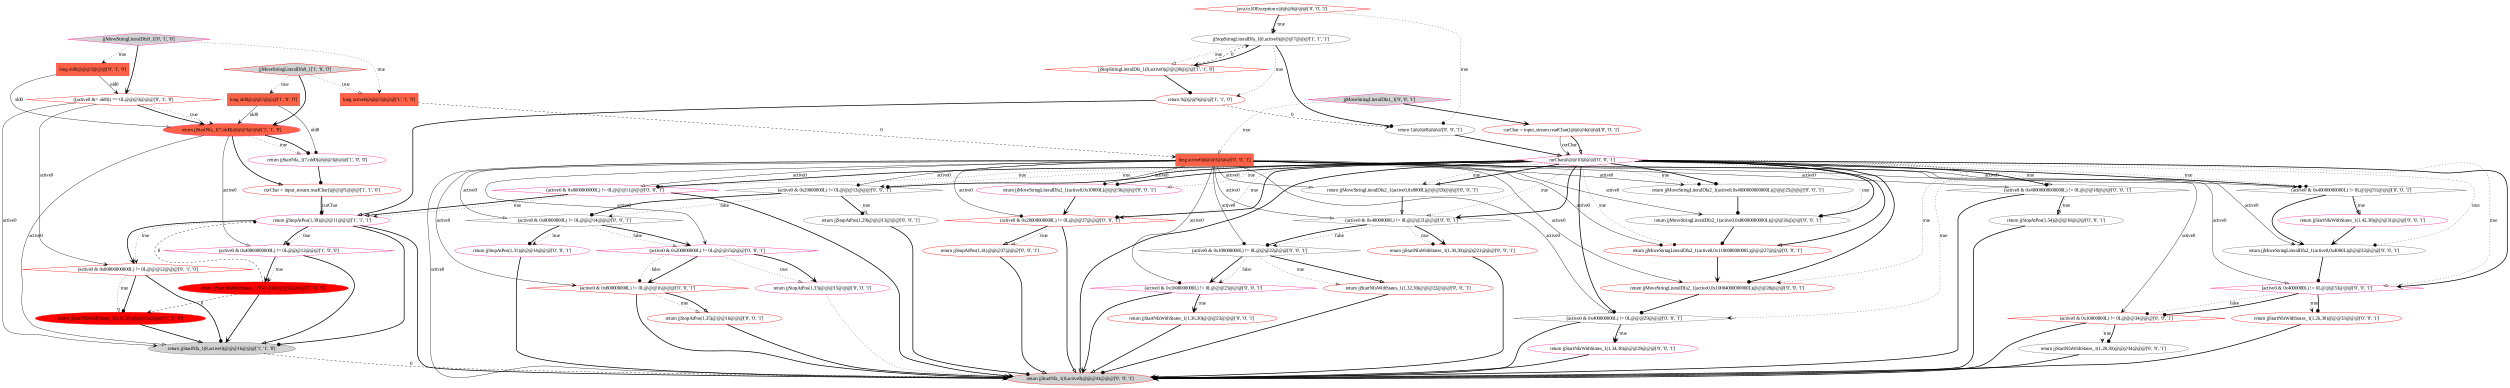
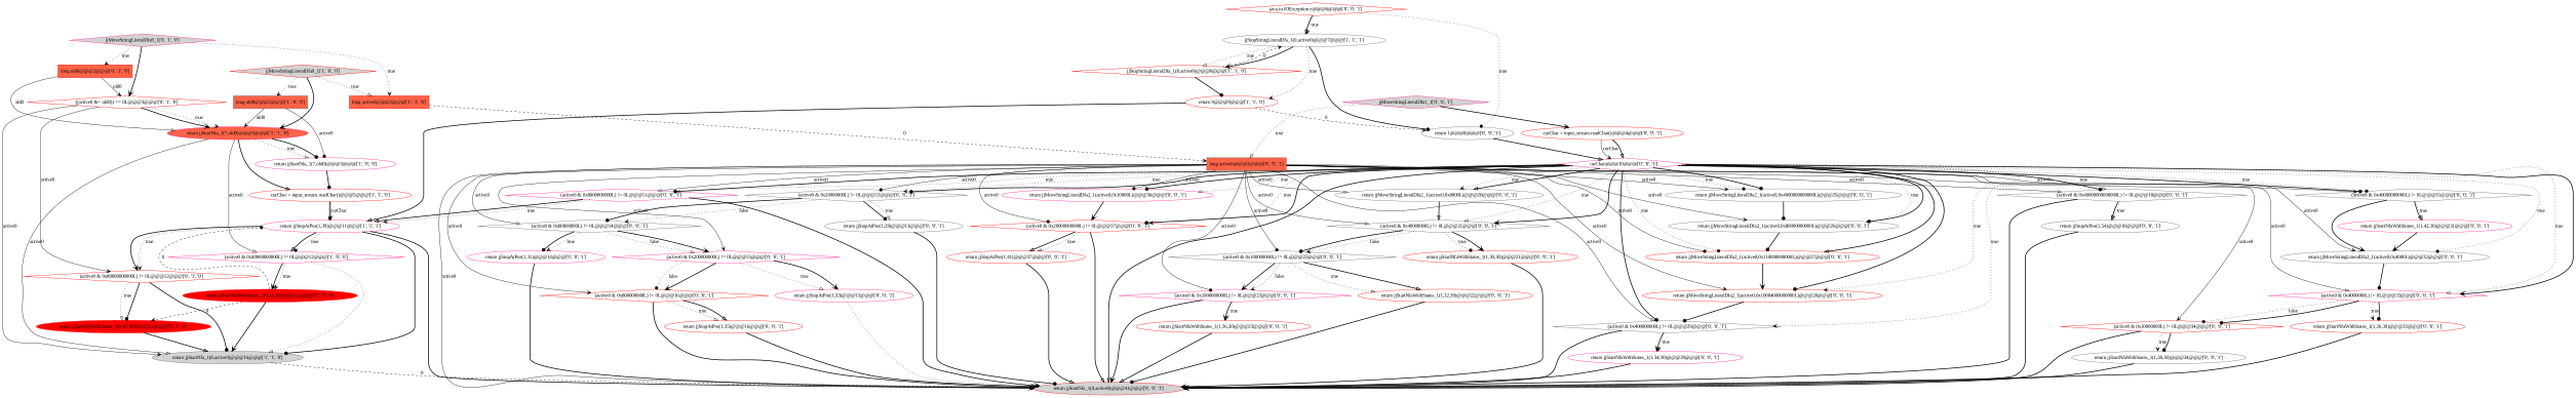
  digraph {
    fontname="Liberation Serif"
    node [color=red fillcolor=white fontname="Liberation Serif" shape=ellipse style=filled]
    edge [arrowhead=vee fontname="Liberation Serif" style=bold]
    n1 [color=gray40 label="return jjMoveStringLiteralDfa2_1(active0,0x4000L)@@@32@@@['0', '0', '1']"]
    n2 [color=deeppink label="(active0 & 0x4000000L) != 0L@@@33@@@['0', '0', '1']" shape=diamond]
    n3 [label="(active0 & 0x10000000L) != 0L@@@34@@@['0', '0', '1']" shape=diamond]
    n4 [label="return jjStartNfaWithStates_1(1,26,30)@@@33@@@['0', '0', '1']"]
    n5 [label="return 9@@@9@@@['1', '1', '0']"]
    n6 [color=deeppink label="return jjStopAtPos(1,39)@@@11@@@['1', '1', '1']"]
    n7 [color=gray40 label="return 1@@@8@@@['0', '0', '1']"]
    n8 [color=deeppink label="(active0 & 0x40000000000L) != 0L@@@12@@@['1', '0', '0']" shape=diamond]
    n9 [color=gray40 fillcolor=lightgray label="return jjStartNfa_1(8,active0)@@@16@@@['1', '1', '0']"]
    n10 [fillcolor=lightgray label="return jjStartNfa_1(0,active0)@@@41@@@['0', '0', '1']"]
    n11 [label="(active0 & 0x80000000000L) != 0L@@@12@@@['0', '1', '0']" shape=diamond]
    n12 [color=deeppink label="curChar@@@10@@@['0', '0', '1']" shape=diamond]
    n13 [fillcolor=red label="return jjStartNfaWithStates_1(9,42,30)@@@12@@@['1', '0', '0']"]
    n14 [fillcolor=red label="return jjStartNfaWithStates_1(9,43,30)@@@12@@@['0', '1', '0']"]
    n15 [label="return jjMoveStringLiteralDfa2_1(active0,0x110000000000L)@@@27@@@['0', '0', '1']"]
    n16 [color=gray40 label="return jjMoveStringLiteralDfa2_1(active0,0x8000L)@@@20@@@['0', '0', '1']"]
    n17 [color=gray40 label="(active0 & 0x40000000000L) != 0L@@@31@@@['0', '0', '1']" shape=diamond]
    n18 [color=gray40 label="return jjMoveStringLiteralDfa2_1(active0,0x80000000000L)@@@26@@@['0', '0', '1']"]
    n19 [color=gray40 label="(active0 & 0x40000000000000L) != 0L@@@18@@@['0', '0', '1']" shape=diamond]
    n20 [color=deeppink label="(active0 & 0x8000000000L) != 0L@@@11@@@['0', '0', '1']" shape=diamond]
    n21 [color=deeppink label="return jjMoveStringLiteralDfa2_1(active0,0x10000L)@@@36@@@['0', '0', '1']"]
    n22 [label="(active0 & 0x20000000000L) != 0L@@@37@@@['0', '0', '1']" shape=diamond]
    n23 [color=gray40 label="return jjMoveStringLiteralDfa2_1(active0,0x4000000000000L)@@@25@@@['0', '0', '1']"]
    n24 [color=gray40 label="(active0 & 0x40000000L) != 0L@@@21@@@['0', '0', '1']" shape=diamond]
    n25 [label="return jjMoveStringLiteralDfa2_1(active0,0x10004000000000L)@@@28@@@['0', '0', '1']"]
    n26 [color=gray40 label="(active0 & 0x20000000L) != 0L@@@13@@@['0', '0', '1']" shape=diamond]
    n27 [color=gray40 label="(active0 & 0x400000000L) != 0L@@@29@@@['0', '0', '1']" shape=diamond]
    n28 [color=deeppink label="return jjStartNfaWithStates_1(1,42,30)@@@31@@@['0', '0', '1']"]
    n29 [color=gray40 label="return jjStopAtPos(1,54)@@@18@@@['0', '0', '1']"]
    n30 [label="return jjStopAtPos(1,41)@@@37@@@['0', '0', '1']"]
    n31 [label="return jjStartNfaWithStates_1(1,30,30)@@@21@@@['0', '0', '1']"]
    n32 [color=gray40 label="(active0 & 0x100000000L) != 0L@@@22@@@['0', '0', '1']" shape=diamond]
    n33 [color=gray40 label="(active0 & 0x80000000L) != 0L@@@14@@@['0', '0', '1']" shape=diamond]
    n34 [color=gray40 label="return jjStopAtPos(1,29)@@@13@@@['0', '0', '1']"]
    n35 [color=deeppink label="return jjStartNfaWithStates_1(1,34,30)@@@29@@@['0', '0', '1']"]
    n36 [color=deeppink fillcolor=tomato label="return jjStartNfa_1(7,old0)@@@3@@@['1', '1', '0']"]
    n37 [label="curChar = input_stream.readChar()@@@5@@@['1', '1', '0']"]
    n38 [color=deeppink label="return jjStartNfa_1(7,old0)@@@3@@@['1', '0', '0']"]
    n39 [fillcolor=tomato label="long active0@@@2@@@['1', '1', '0']" shape=box]
    n40 [color=gray40 fillcolor=tomato label="long active0@@@2@@@['0', '0', '1']" shape=box]
    n41 [label="(active0 & 0x800000000L) != 0L@@@16@@@['0', '0', '1']" shape=diamond]
    n42 [color=deeppink label="(active0 & 0x200000000L) != 0L@@@15@@@['0', '0', '1']" shape=diamond]
    n43 [color=deeppink label="(active0 & 0x1000000000L) != 0L@@@23@@@['0', '0', '1']" shape=diamond]
    n44 [label="return jjStopAtPos(1,35)@@@16@@@['0', '0', '1']"]
    n45 [color=gray40 label="jjStopStringLiteralDfa_1(0,active0)@@@7@@@['1', '1', '1']"]
    n46 [label="jjStopStringLiteralDfa_1(8,active0)@@@8@@@['1', '1', '0']" shape=diamond]
    n47 [color=gray40 label="return jjStartNfaWithStates_1(1,28,30)@@@34@@@['0', '0', '1']"]
    n48 [color=deeppink label="return jjStopAtPos(1,31)@@@14@@@['0', '0', '1']"]
    n49 [color=deeppink label="return jjStopAtPos(1,33)@@@15@@@['0', '0', '1']"]
    n50 [color=deeppink fillcolor=lightgray label="jjMoveStringLiteralDfa9_1['0', '1', '0']" shape=diamond]
    n51 [label="((active0 &= old0)) == 0L@@@3@@@['0', '1', '0']" shape=diamond]
    n52 [fillcolor=tomato label="long old0@@@2@@@['0', '1', '0']" shape=box]
    n53 [label="curChar = input_stream.readChar()@@@4@@@['0', '0', '1']"]
    n54 [label="return jjStartNfaWithStates_1(1,32,30)@@@22@@@['0', '0', '1']"]
    n55 [label="return jjStartNfaWithStates_1(1,36,30)@@@23@@@['0', '0', '1']"]
    n56 [fillcolor=lightgray label="jjMoveStringLiteralDfa9_1['1', '0', '0']" shape=diamond]
    n57 [color=gray40 fillcolor=tomato label="long old0@@@2@@@['1', '0', '0']" shape=box]
    n58 [label="java.io.IOException e@@@6@@@['0', '0', '1']" shape=diamond]
    n59 [color=deeppink fillcolor=lightgray label="jjMoveStringLiteralDfa1_1['0', '0', '1']" shape=diamond]
    n1 -> n2 [arrowhead=dot]
    n2 -> n3 [arrowhead=dot]
    n2 -> n3 [arrowhead=dot label=false style=dotted]
    n2 -> n4 [label=true style=dotted]
    n2 -> n4 [arrowhead=dot]
    n3 -> n10
    n3 -> n47 [label=true style=dotted]
    n3 -> n47 [arrowhead=dot]
    n4 -> n10 [arrowhead=dot]
    n5 -> n6 [arrowhead=onormal]
    n5 -> n7 [label=0 style=dashed]
    n6 -> n8 [arrowhead=dot label=true style=dotted]
    n6 -> n8 [arrowhead=onormal]
    n6 -> n9 [arrowhead=dot]
    n6 -> n10
    n6 -> n11
    n6 -> n11 [label=true style=dotted]
    n7 -> n12 [arrowhead=onormal]
-   n8 -> n9 [arrowhead=onormal]
+   n8 -> n9 [arrowhead=onormal style=dotted]
    n8 -> n13 [label=true style=dotted]
    n8 -> n13
    n9 -> n10 [arrowhead=onormal label=0 style=dashed]
    n11 -> n9 [arrowhead=dot]
    n11 -> n14 [arrowhead=dot]
    n11 -> n14 [arrowhead=onormal label=true style=dotted]
    n12 -> n1 [arrowhead=dot label=true style=dotted]
    n12 -> n2 [arrowhead=onormal label=true style=dotted]
    n12 -> n2
    n12 -> n10 [arrowhead=onormal]
    n12 -> n15 [arrowhead=onormal]
    n12 -> n15 [arrowhead=dot label=true style=dotted]
    n12 -> n16 [arrowhead=onormal]
    n12 -> n16 [label=true style=dotted]
    n12 -> n17 [arrowhead=dot]
    n12 -> n17 [arrowhead=dot label=true style=dotted]
    n12 -> n18 [arrowhead=dot label=true style=dotted]
    n12 -> n18 [arrowhead=onormal]
    n12 -> n19 [arrowhead=dot]
    n12 -> n19 [arrowhead=onormal label=true style=dotted]
    n12 -> n20 [arrowhead=dot]
    n12 -> n20 [arrowhead=onormal label=true style=dotted]
    n12 -> n21 [arrowhead=dot]
    n12 -> n21 [arrowhead=onormal label=true style=dotted]
    n12 -> n22 [arrowhead=dot]
    n12 -> n22 [label=true style=dotted]
    n12 -> n23 [arrowhead=dot label=true style=dotted]
    n12 -> n23 [arrowhead=dot]
    n12 -> n24 [arrowhead=onormal label=true style=dotted]
    n12 -> n24
    n12 -> n25 [arrowhead=dot]
    n12 -> n25 [label=true style=dotted]
    n12 -> n26 [arrowhead=dot]
    n12 -> n26 [label=true style=dotted]
    n12 -> n27 [label=true style=dotted]
    n12 -> n27 [arrowhead=dot]
    n13 -> n6 [arrowhead=dot label=0 style=dashed]
    n13 -> n9
    n13 -> n14 [label=0 style=dashed]
    n14 -> n9 [arrowhead=onormal]
    n15 -> n25
    n16 -> n24 [arrowhead=onormal]
    n17 -> n1
    n17 -> n28 [arrowhead=onormal label=true style=dotted]
    n17 -> n28 [arrowhead=onormal]
    n18 -> n15 [arrowhead=dot]
    n19 -> n10
    n19 -> n29 [arrowhead=onormal label=true style=dotted]
    n19 -> n29 [arrowhead=onormal]
    n20 -> n6 [arrowhead=onormal]
    n20 -> n6 [label=true style=dotted]
    n20 -> n10
    n21 -> n22
    n22 -> n10 [arrowhead=onormal]
    n22 -> n30 [arrowhead=onormal]
    n22 -> n30 [arrowhead=onormal label=true style=dotted]
    n23 -> n18 [arrowhead=dot]
    n24 -> n31 [arrowhead=dot label=true style=dotted]
    n24 -> n31
    n24 -> n32 [label=false style=dotted]
    n24 -> n32 [arrowhead=dot]
    n25 -> n27 [arrowhead=dot]
    n26 -> n33 [arrowhead=dot]
    n26 -> n33 [label=false style=dotted]
    n26 -> n34 [arrowhead=dot]
    n26 -> n34 [arrowhead=onormal label=true style=dotted]
    n27 -> n10 [arrowhead=onormal]
    n27 -> n35
    n27 -> n35 [label=true style=dotted]
    n28 -> n1
    n29 -> n10 [arrowhead=onormal]
    n30 -> n10 [arrowhead=onormal]
    n31 -> n10
    n32 -> n43
    n32 -> n43 [label=false style=dotted]
    n32 -> n54 [arrowhead=onormal]
    n32 -> n54 [arrowhead=onormal label=true style=dotted]
    n33 -> n42 [arrowhead=onormal label=false style=dotted]
    n33 -> n42
    n33 -> n48 [label=true style=dotted]
    n33 -> n48 [arrowhead=dot]
    n34 -> n10 [arrowhead=dot]
    n35 -> n10 [arrowhead=onormal]
    n36 -> n8 [arrowhead=onormal label=active0 style=solid]
    n36 -> n9 [arrowhead=onormal label=active0 style=solid]
    n36 -> n37 [arrowhead=onormal]
    n36 -> n38 [arrowhead=onormal label=true style=dotted]
    n36 -> n38 [arrowhead=dot]
    n37 -> n6 [label=curChar style=solid]
    n37 -> n6 [arrowhead=dot]
    n38 -> n37 [arrowhead=dot]
    n39 -> n40 [label=0 style=dashed]
    n40 -> n1 [label=active0 style=solid]
    n40 -> n2 [arrowhead=onormal label=active0 style=solid]
    n40 -> n3 [label=active0 style=solid]
    n40 -> n10 [arrowhead=onormal label=active0 style=solid]
    n40 -> n15 [arrowhead=dot label=active0 style=solid]
    n40 -> n16 [arrowhead=onormal label=active0 style=solid]
    n40 -> n17 [label=active0 style=solid]
    n40 -> n18 [label=active0 style=solid]
    n40 -> n19 [arrowhead=onormal label=active0 style=solid]
    n40 -> n20 [arrowhead=onormal label=active0 style=solid]
    n40 -> n21 [arrowhead=dot label=active0 style=solid]
    n40 -> n22 [arrowhead=dot label=active0 style=solid]
    n40 -> n23 [label=active0 style=solid]
    n40 -> n24 [arrowhead=onormal label=active0 style=solid]
    n40 -> n25 [label=active0 style=solid]
    n40 -> n26 [arrowhead=dot label=active0 style=solid]
    n40 -> n27 [arrowhead=onormal label=active0 style=solid]
    n40 -> n32 [arrowhead=dot label=active0 style=solid]
    n40 -> n33 [arrowhead=onormal label=active0 style=solid]
    n40 -> n41 [label=active0 style=solid]
    n40 -> n42 [label=active0 style=solid]
    n40 -> n43 [arrowhead=dot label=active0 style=solid]
    n41 -> n10 [arrowhead=onormal]
    n41 -> n44 [arrowhead=onormal label=true style=dotted]
    n41 -> n44 [arrowhead=onormal]
    n42 -> n41
    n42 -> n41 [arrowhead=dot label=false style=dotted]
    n42 -> n49 [arrowhead=onormal label=true style=dotted]
    n42 -> n49
    n43 -> n10
    n43 -> n55 [arrowhead=onormal label=true style=dotted]
    n43 -> n55
    n44 -> n10
    n45 -> n5 [label=true style=dotted]
    n45 -> n7 [arrowhead=dot]
    n45 -> n46
    n45 -> n46 [arrowhead=onormal label=true style=dotted]
    n46 -> n5 [arrowhead=dot]
    n46 -> n45 [label=0 style=dashed]
    n47 -> n10 [arrowhead=dot]
    n48 -> n10 [arrowhead=dot]
    n49 -> n10 [arrowhead=dot style=dotted]
    n50 -> n39 [label=true style=dotted]
    n50 -> n51
    n50 -> n52 [label=true style=dotted]
    n51 -> n9 [label=active0 style=solid]
    n51 -> n11 [label=active0 style=solid]
    n51 -> n36
    n51 -> n36 [label=true style=dotted]
    n52 -> n36 [arrowhead=onormal label=old0 style=solid]
    n52 -> n51 [label=old0 style=solid]
    n53 -> n12 [label=curChar style=solid]
    n53 -> n12 [arrowhead=onormal]
    n54 -> n10 [arrowhead=dot]
    n55 -> n10 [arrowhead=onormal]
    n56 -> n36
    n56 -> n39 [arrowhead=onormal label=true style=dotted]
    n56 -> n57 [label=true style=dotted]
    n57 -> n36 [label=old0 style=solid]
-   n57 -> n38 [arrowhead=dot label=old0 style=solid]
+   n57 -> n38 [arrowhead=dot label=active0 style=solid]
    n58 -> n7 [arrowhead=dot label=true style=dotted]
    n58 -> n45 [arrowhead=onormal]
    n58 -> n45 [label=true style=dotted]
    n59 -> n40 [arrowhead=onormal label=true style=dotted]
    n59 -> n53
  }
